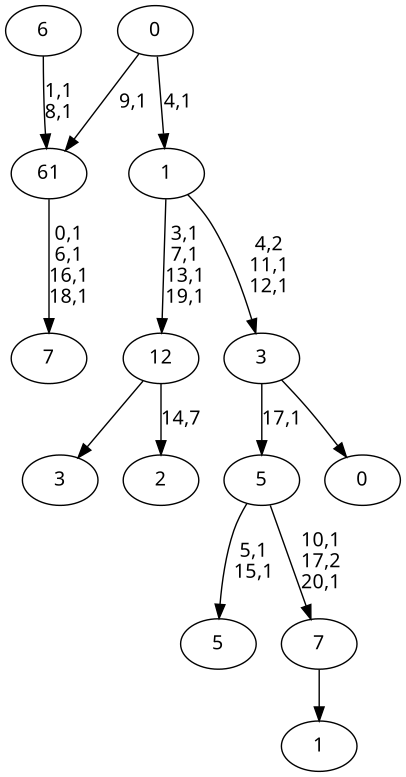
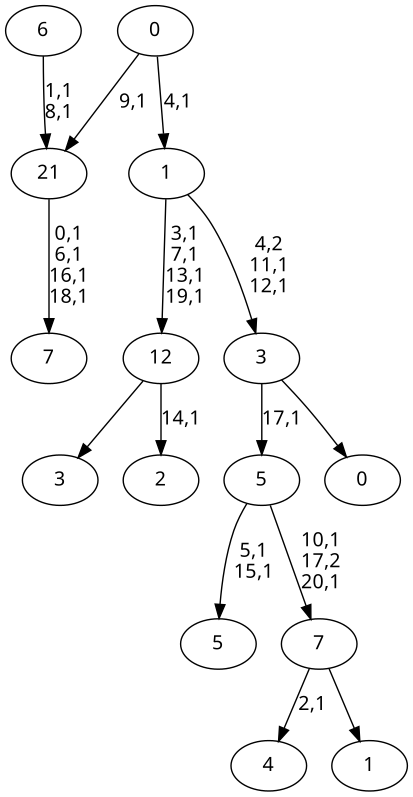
  digraph {
    fontname="Noto Sans"
    node [fontname="Noto Sans"]
    edge [fontname="Noto Sans"]
    n1 [label=7]
    n2 [label=6]
-   21 [label=61]
+   21
    n4 [label=5]
+   n5 [label=4]
    n6 [label=3]
    n7 [label=2]
    12
    n9 [label=1]
    7
    5
    n12 [label=0]
    3
    1
    0
    n2 -> 21 [label="1,1\n8,1"]
    21 -> n1 [label="0,1\n6,1\n16,1\n18,1"]
    12 -> n6
-   12 -> n7 [label="14,7"]
+   12 -> n7 [label="14,1"]
+   7 -> n5 [label="2,1"]
    7 -> n9
    5 -> n4 [label="5,1\n15,1"]
    5 -> 7 [label="10,1\n17,2\n20,1"]
    3 -> 5 [label="17,1"]
    3 -> n12
    1 -> 12 [label="3,1\n7,1\n13,1\n19,1"]
    1 -> 3 [label="4,2\n11,1\n12,1"]
    0 -> 21 [label="9,1"]
    0 -> 1 [label="4,1"]
  }
